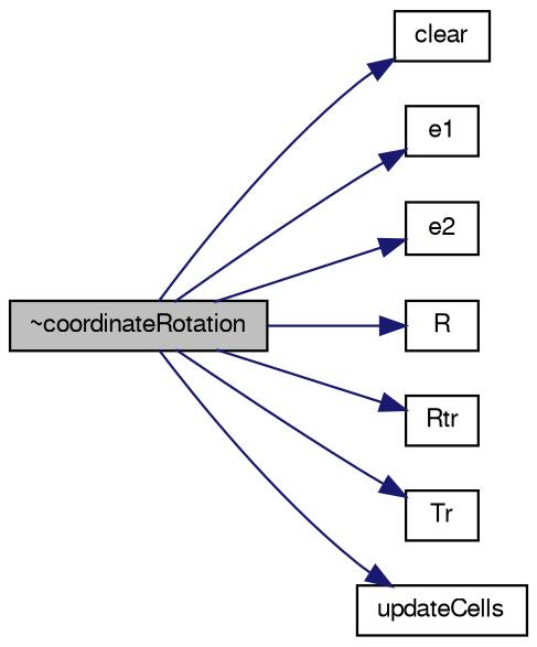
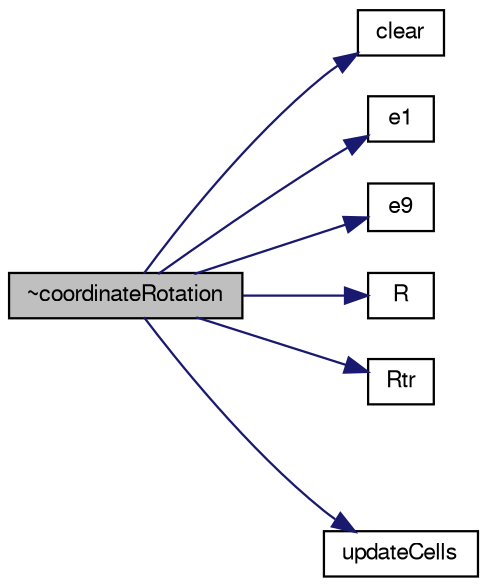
  digraph {
    rankdir=LR
    node [color=black fontname=FreeSans fontsize=10 shape=record]
    edge [color=midnightblue fontname=FreeSans fontsize=10 labelfontname=FreeSans labelfontsize=10 style=solid]
    n1 [fillcolor=grey75 fontcolor=black height=0.2 label="~coordinateRotation" style=filled width=0.4]
    n2 [height=0.2 label=clear width=0.4]
    n3 [height=0.2 label=e1 width=0.4]
-   n4 [height=0.2 label=e2 width=0.4]
+   n4 [height=0.2 label=e9 width=0.4]
    n5 [height=0.2 label=R width=0.4]
    n6 [height=0.2 label=Rtr width=0.4]
-   n7 [height=0.2 label=Tr width=0.4]
    n8 [height=0.2 label=updateCells width=0.4]
    n1 -> n2
    n1 -> n3
    n1 -> n4
    n1 -> n5
    n1 -> n6
-   n1 -> n7
    n1 -> n8
  }
